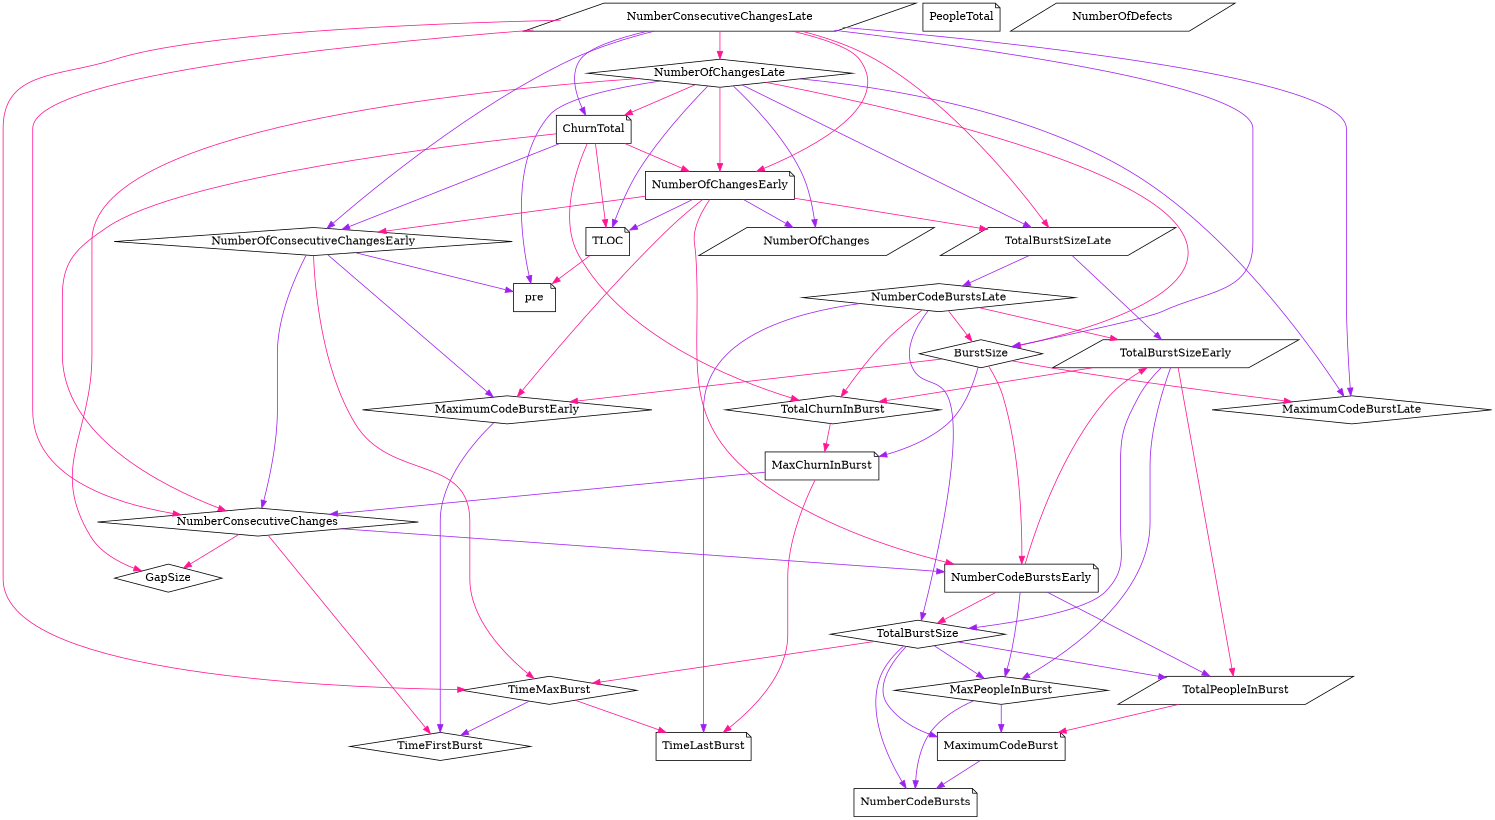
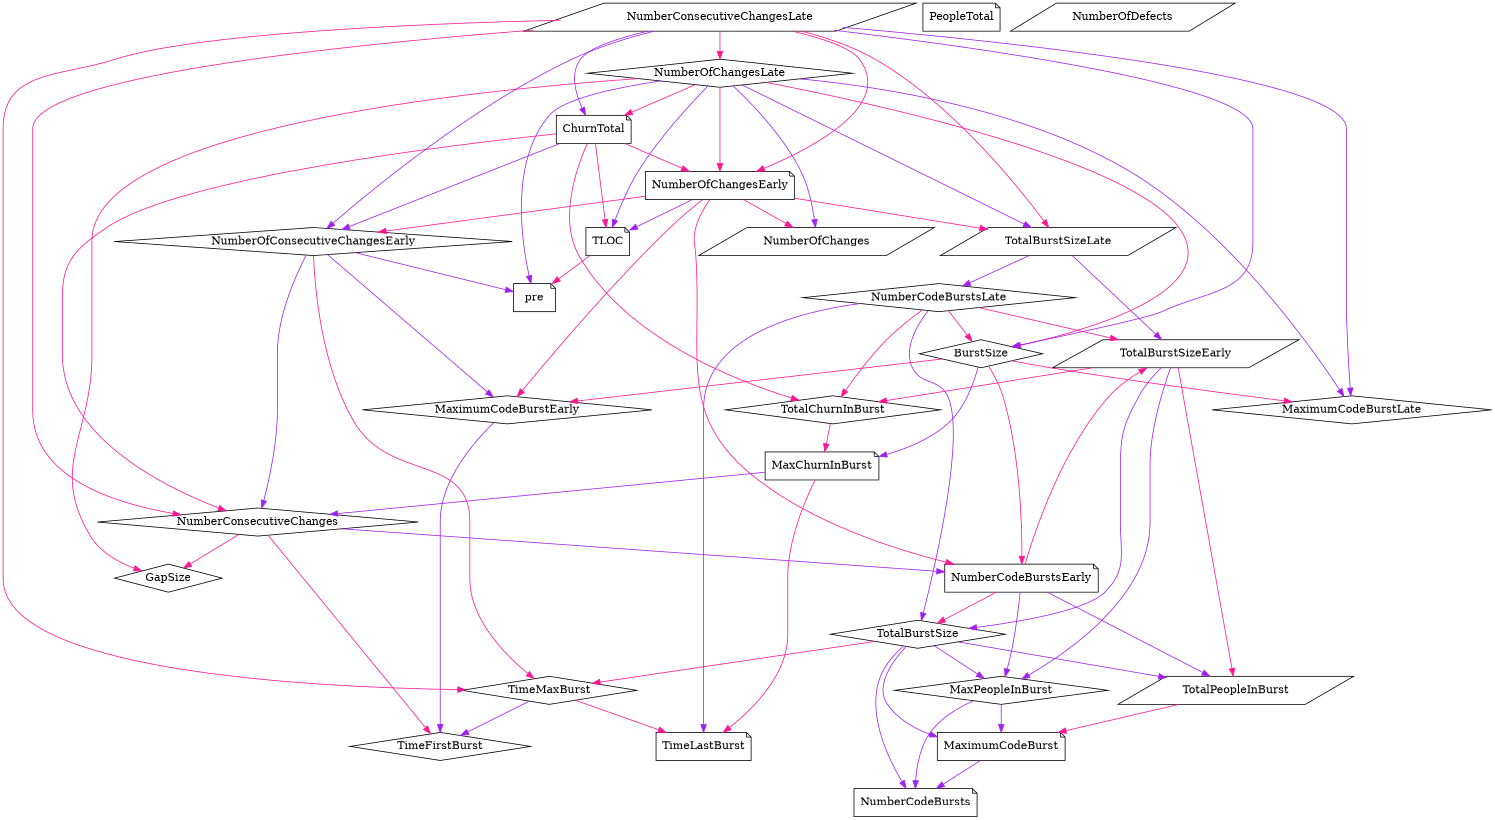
  digraph {
    node [shape=diamond]
    edge [color=deeppink]
    TotalPeopleInBurst [shape=parallelogram]
    MaximumCodeBurst [shape=note]
    NumberCodeBursts [shape=note]
    MaxPeopleInBurst
    TotalBurstSizeLate [shape=parallelogram]
    NumberCodeBurstsLate
    TotalBurstSizeEarly [shape=parallelogram]
    TotalChurnInBurst
    TotalBurstSize
    TimeLastBurst [shape=note]
    BurstSize
    MaxChurnInBurst [shape=note]
    TimeMaxBurst
    MaximumCodeBurstLate
    MaximumCodeBurstEarly
    NumberCodeBurstsEarly [shape=note]
    NumberOfChangesLate
    NumberOfChanges [shape=parallelogram]
    NumberOfChangesEarly [shape=note]
    ChurnTotal [shape=note]
    pre [shape=note]
    TLOC [shape=note]
    GapSize
    NumberOfConsecutiveChangesEarly
    NumberConsecutiveChanges
    TimeFirstBurst
    NumberConsecutiveChangesLate [shape=parallelogram]
    PeopleTotal [shape=note]
    NumberOfDefects [shape=parallelogram]
    TotalPeopleInBurst -> MaximumCodeBurst
    MaximumCodeBurst -> NumberCodeBursts [color=purple]
    MaxPeopleInBurst -> MaximumCodeBurst [color=purple]
    MaxPeopleInBurst -> NumberCodeBursts [color=purple]
    TotalBurstSizeLate -> NumberCodeBurstsLate [color=purple]
    TotalBurstSizeLate -> TotalBurstSizeEarly [color=purple]
    NumberCodeBurstsLate -> TotalBurstSizeEarly
    NumberCodeBurstsLate -> TotalChurnInBurst
    NumberCodeBurstsLate -> TotalBurstSize [color=purple]
    NumberCodeBurstsLate -> TimeLastBurst [color=purple]
    NumberCodeBurstsLate -> BurstSize
    TotalBurstSizeEarly -> TotalPeopleInBurst
    TotalBurstSizeEarly -> MaxPeopleInBurst [color=purple]
    TotalBurstSizeEarly -> TotalChurnInBurst
    TotalBurstSizeEarly -> TotalBurstSize [color=purple]
    TotalChurnInBurst -> MaxChurnInBurst
    TotalBurstSize -> TotalPeopleInBurst [color=purple]
    TotalBurstSize -> MaximumCodeBurst [color=purple]
    TotalBurstSize -> NumberCodeBursts [color=purple]
    TotalBurstSize -> MaxPeopleInBurst [color=purple]
    TotalBurstSize -> TimeMaxBurst
    BurstSize -> MaxChurnInBurst [color=purple]
    BurstSize -> MaximumCodeBurstLate
    BurstSize -> MaximumCodeBurstEarly
    BurstSize -> NumberCodeBurstsEarly
    MaxChurnInBurst -> TimeLastBurst
    MaxChurnInBurst -> NumberConsecutiveChanges [color=purple]
    TimeMaxBurst -> TimeLastBurst
    TimeMaxBurst -> TimeFirstBurst [color=purple]
    MaximumCodeBurstEarly -> TimeFirstBurst [color=purple]
    NumberCodeBurstsEarly -> TotalPeopleInBurst [color=purple]
    NumberCodeBurstsEarly -> MaxPeopleInBurst [color=purple]
    NumberCodeBurstsEarly -> TotalBurstSizeEarly
    NumberCodeBurstsEarly -> TotalBurstSize
    NumberOfChangesLate -> TotalBurstSizeLate [color=purple]
    NumberOfChangesLate -> BurstSize
    NumberOfChangesLate -> MaximumCodeBurstLate [color=purple]
    NumberOfChangesLate -> NumberOfChanges [color=purple]
    NumberOfChangesLate -> NumberOfChangesEarly
    NumberOfChangesLate -> ChurnTotal
    NumberOfChangesLate -> pre [color=purple]
    NumberOfChangesLate -> TLOC [color=purple]
    NumberOfChangesLate -> GapSize
    NumberOfChangesEarly -> TotalBurstSizeLate
    NumberOfChangesEarly -> MaximumCodeBurstEarly
    NumberOfChangesEarly -> NumberCodeBurstsEarly
-   NumberOfChangesEarly -> NumberOfChanges [color=purple]
+   NumberOfChangesEarly -> NumberOfChanges
    NumberOfChangesEarly -> TLOC [color=purple]
    NumberOfChangesEarly -> NumberOfConsecutiveChangesEarly
    ChurnTotal -> TotalChurnInBurst
    ChurnTotal -> NumberOfChangesEarly
    ChurnTotal -> TLOC
    ChurnTotal -> NumberOfConsecutiveChangesEarly [color=purple]
    ChurnTotal -> NumberConsecutiveChanges
    TLOC -> pre
    NumberOfConsecutiveChangesEarly -> TimeMaxBurst
    NumberOfConsecutiveChangesEarly -> MaximumCodeBurstEarly [color=purple]
    NumberOfConsecutiveChangesEarly -> pre [color=purple]
    NumberOfConsecutiveChangesEarly -> NumberConsecutiveChanges [color=purple]
    NumberConsecutiveChanges -> NumberCodeBurstsEarly [color=purple]
    NumberConsecutiveChanges -> GapSize
    NumberConsecutiveChanges -> TimeFirstBurst
    NumberConsecutiveChangesLate -> TotalBurstSizeLate
    NumberConsecutiveChangesLate -> BurstSize [color=purple]
    NumberConsecutiveChangesLate -> TimeMaxBurst
    NumberConsecutiveChangesLate -> MaximumCodeBurstLate [color=purple]
    NumberConsecutiveChangesLate -> NumberOfChangesLate
    NumberConsecutiveChangesLate -> NumberOfChangesEarly
    NumberConsecutiveChangesLate -> ChurnTotal [color=purple]
    NumberConsecutiveChangesLate -> NumberOfConsecutiveChangesEarly [color=purple]
    NumberConsecutiveChangesLate -> NumberConsecutiveChanges
  }
